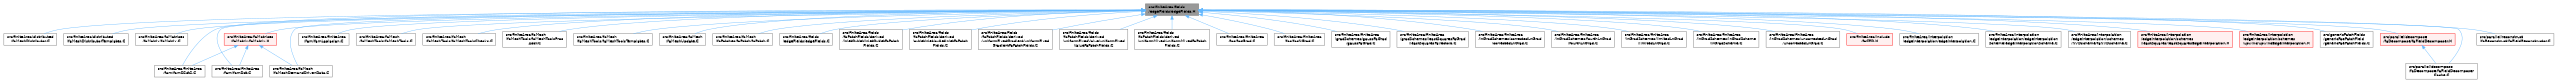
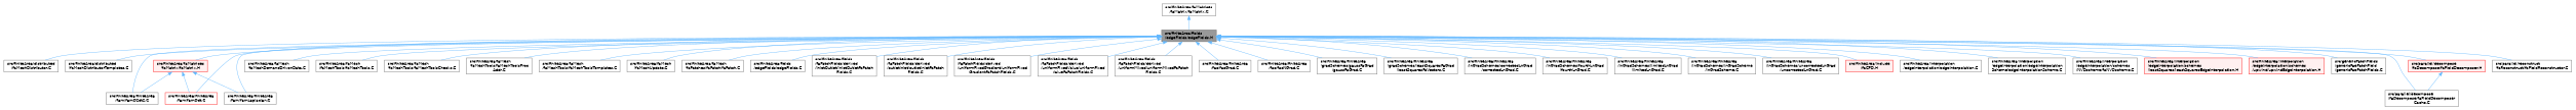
  digraph {
    node [color=grey40 fillcolor=white fontname=Helvetica fontsize=10 shape=box style=filled]
    edge [color=steelblue1 dir=back fontname=Helvetica fontsize=10 labelfontname=Helvetica labelfontsize=10 style=solid]
    n1 [color=gray40 fillcolor=grey60 fontcolor=black height=0.2 label="src/finiteArea/fields\l/edgeFields/edgeFields.H" width=0.4]
    n2 [height=0.2 label="src/finiteArea/distributed\l/faMeshDistributor.C" width=0.4]
    n3 [height=0.2 label="src/finiteArea/distributed\l/faMeshDistributorTemplates.C" width=0.4]
    n4 [height=0.2 label="src/finiteArea/faMatrices\l/faMatrix/faMatrix.C" width=0.4]
    n5 [color=red fillcolor="#FFF0F0" height=0.2 label="src/finiteArea/faMatrices\l/faMatrix/faMatrix.H" width=0.4]
    n6 [height=0.2 label="src/finiteArea/finiteArea\l/fam/famD2dt2.C" width=0.4]
-   n7 [height=0.2 label="src/finiteArea/finiteArea\l/fam/famDdt.C" width=0.4]
+   n7 [color=red height=0.2 label="src/finiteArea/finiteArea\l/fam/famDdt.C" width=0.4]
    n8 [height=0.2 label="src/finiteArea/finiteArea\l/fam/famLaplacian.C" width=0.4]
    n9 [height=0.2 label="src/finiteArea/faMesh\l/faMeshDemandDrivenData.C" width=0.4]
    n10 [height=0.2 label="src/finiteArea/faMesh\l/faMeshTools/faMeshTools.C" width=0.4]
    n11 [height=0.2 label="src/finiteArea/faMesh\l/faMeshTools/faMeshToolsChecks.C" width=0.4]
    n12 [height=0.2 label="src/finiteArea/faMesh\l/faMeshTools/faMeshToolsProc\lAddr.C" width=0.4]
    n13 [height=0.2 label="src/finiteArea/faMesh\l/faMeshTools/faMeshToolsTemplates.C" width=0.4]
    n14 [height=0.2 label="src/finiteArea/faMesh\l/faMeshUpdate.C" width=0.4]
    n15 [height=0.2 label="src/finiteArea/faMesh\l/faPatches/faPatch/faPatch.C" width=0.4]
    n16 [height=0.2 label="src/finiteArea/fields\l/edgeFields/edgeFields.C" width=0.4]
    n17 [height=0.2 label="src/finiteArea/fields\l/faPatchFields/derived\l/inletOutlet/inletOutletFaPatch\lFields.C" width=0.4]
    n18 [height=0.2 label="src/finiteArea/fields\l/faPatchFields/derived\l/outletInlet/outletInletFaPatch\lFields.C" width=0.4]
    n19 [height=0.2 label="src/finiteArea/fields\l/faPatchFields/derived\l/uniformFixedGradient/uniformFixed\lGradientFaPatchFields.C" width=0.4]
    n20 [height=0.2 label="src/finiteArea/fields\l/faPatchFields/derived\l/uniformFixedValue/uniformFixed\lValueFaPatchFields.C" width=0.4]
    n21 [height=0.2 label="src/finiteArea/fields\l/faPatchFields/derived\l/uniformMixed/uniformMixedFaPatch\lFields.C" width=0.4]
    n22 [height=0.2 label="src/finiteArea/finiteArea\l/fac/facGrad.C" width=0.4]
    n23 [height=0.2 label="src/finiteArea/finiteArea\l/fac/facNGrad.C" width=0.4]
    n24 [height=0.2 label="src/finiteArea/finiteArea\l/gradSchemes/gaussFaGrad\l/gaussFaGrad.C" width=0.4]
    n25 [height=0.2 label="src/finiteArea/finiteArea\l/gradSchemes/leastSquaresFaGrad\l/leastSquaresFaVectors.C" width=0.4]
    n26 [height=0.2 label="src/finiteArea/finiteArea\l/lnGradSchemes/correctedLnGrad\l/correctedLnGrad.C" width=0.4]
    n27 [height=0.2 label="src/finiteArea/finiteArea\l/lnGradSchemes/fourthLnGrad\l/fourthLnGrad.C" width=0.4]
    n28 [height=0.2 label="src/finiteArea/finiteArea\l/lnGradSchemes/limitedLnGrad\l/limitedLnGrad.C" width=0.4]
    n29 [height=0.2 label="src/finiteArea/finiteArea\l/lnGradSchemes/lnGradScheme\l/lnGradScheme.C" width=0.4]
    n30 [height=0.2 label="src/finiteArea/finiteArea\l/lnGradSchemes/uncorrectedLnGrad\l/uncorrectedLnGrad.C" width=0.4]
    n31 [color=red fillcolor="#FFF0F0" height=0.2 label="src/finiteArea/include\l/faCFD.H" width=0.4]
    n32 [height=0.2 label="src/finiteArea/interpolation\l/edgeInterpolation/edgeInterpolation.C" width=0.4]
    n33 [height=0.2 label="src/finiteArea/interpolation\l/edgeInterpolation/edgeInterpolation\lScheme/edgeInterpolationScheme.C" width=0.4]
    n34 [height=0.2 label="src/finiteArea/interpolation\l/edgeInterpolation/schemes\l/NVDscheme/faNVDscheme.C" width=0.4]
    n35 [color=red fillcolor="#FFF0F0" height=0.2 label="src/finiteArea/interpolation\l/edgeInterpolation/schemes\l/leastSquares/leastSquaresEdgeInterpolation.H" width=0.4]
    n36 [color=red fillcolor="#FFF0F0" height=0.2 label="src/finiteArea/interpolation\l/edgeInterpolation/schemes\l/upwind/upwindEdgeInterpolation.H" width=0.4]
    n37 [height=0.2 label="src/genericPatchFields\l/genericFaePatchField\l/genericFaePatchFields.C" width=0.4]
    n38 [color=red fillcolor="#FFF0F0" height=0.2 label="src/parallel/decompose\l/faDecompose/faFieldDecomposer.H" width=0.4]
    n39 [height=0.2 label="src/parallel/decompose\l/faDecompose/faFieldDecomposer\lCache.C" width=0.4]
    n40 [height=0.2 label="src/parallel/reconstruct\l/faReconstruct/faFieldReconstructor.C" width=0.4]
    n1 -> n2
    n1 -> n3
-   n1 -> n4
+   n4 -> n1
    n1 -> n5
    n1 -> n6
    n1 -> n7
    n1 -> n8
    n1 -> n9
    n1 -> n10
    n1 -> n11
    n1 -> n12
    n1 -> n13
    n1 -> n14
    n1 -> n15
    n1 -> n16
    n1 -> n17
    n1 -> n18
    n1 -> n19
    n1 -> n20
    n1 -> n21
    n1 -> n22
    n1 -> n23
    n1 -> n24
    n1 -> n25
    n1 -> n26
    n1 -> n27
    n1 -> n28
    n1 -> n29
    n1 -> n30
    n1 -> n31
    n1 -> n32
    n1 -> n33
    n1 -> n34
    n1 -> n35
    n1 -> n36
    n1 -> n37
    n1 -> n38
    n1 -> n39
    n1 -> n40
    n5 -> n6
    n5 -> n7
-   n5 -> n9
+   n5 -> n8
    n38 -> n39
  }
